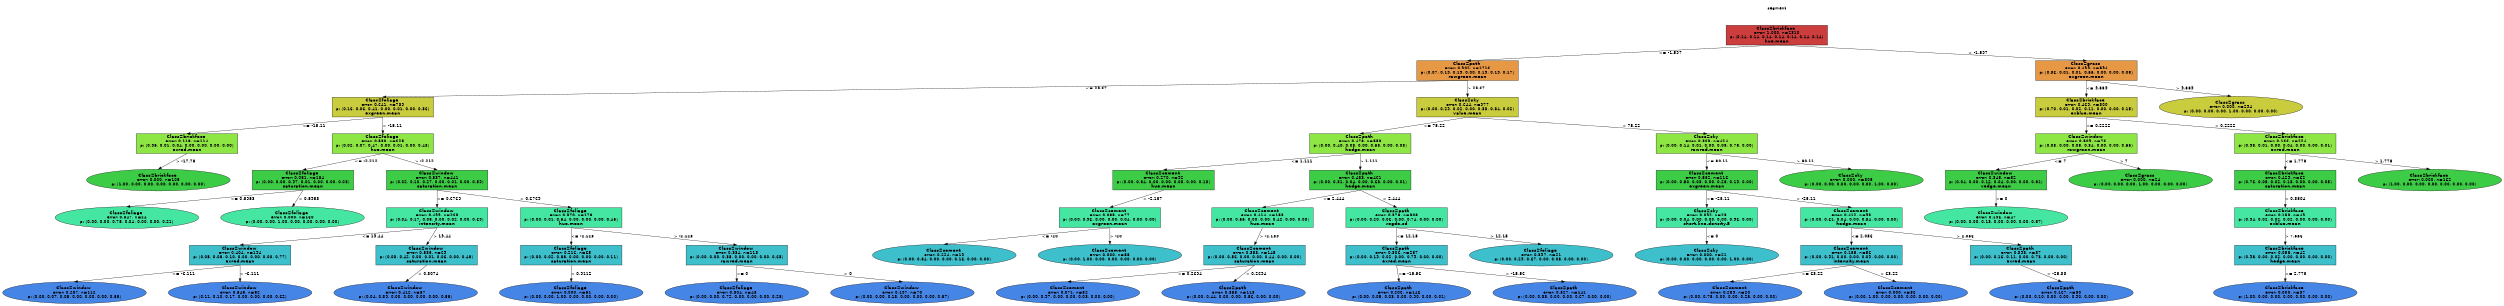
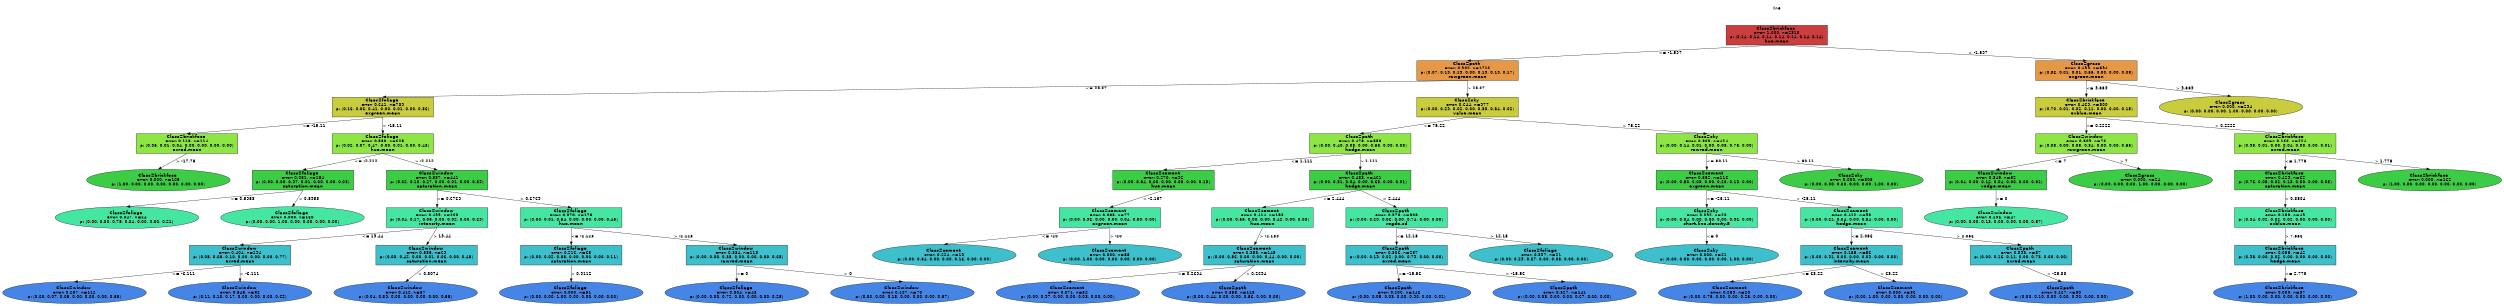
  digraph {
    nodesep=1
    ranksep=0.5
    splines=false
    node [color=black fillcolor="0.600 0.7 0.900" fontname=helvetica shape=rect style=filled]
    edge [fontname=helvetica headport=n tailport=s]
-   n1 [fillcolor=white label=segment shape=plaintext]
+   n1 [fillcolor=white label=line shape=plaintext]
    n2 [fillcolor="0.000 0.7 0.800" label=<<b> Class=brickface </b> <br/> error: 1.000, n=2310 <br/> p: (0.14, 0.14, 0.14, 0.14, 0.14, 0.14, 0.14) <br/><b>hue.mean</b>>]
    n3 [fillcolor="0.086 0.7 0.900" label=<<b> Class=path </b> <br/> error: 0.902, n=1716 <br/> p: (0.07, 0.19, 0.19, 0.00, 0.19, 0.19, 0.17) <br/><b>rawgreen.mean</b>>]
    n4 [fillcolor="0.086 0.7 0.900" label=<<b> Class=grass </b> <br/> error: 0.499, n=594 <br/> p: (0.36, 0.01, 0.01, 0.55, 0.00, 0.00, 0.08) <br/><b>exgreen.mean</b>>]
    n5 [fillcolor="0.171 0.7 0.800" label=<<b> Class=foliage </b> <br/> error: 0.641, n=739 <br/> p: (0.16, 0.06, 0.41, 0.00, 0.01, 0.00, 0.36) <br/><b>exgreen.mean</b>>]
    n6 [fillcolor="0.171 0.7 0.800" label=<<b> Class=sky </b> <br/> error: 0.644, n=977 <br/> p: (0.00, 0.29, 0.02, 0.00, 0.33, 0.34, 0.02) <br/><b>value.mean</b>>]
    n7 [fillcolor="0.257 0.7 0.900" label=<<b> Class=brickface </b> <br/> error: 0.118, n=114 <br/> p: (0.95, 0.01, 0.04, 0.00, 0.00, 0.00, 0.00) <br/><b>exred.mean</b>>]
    n8 [fillcolor="0.257 0.7 0.900" label=<<b> Class=foliage </b> <br/> error: 0.530, n=625 <br/> p: (0.02, 0.07, 0.47, 0.00, 0.01, 0.00, 0.43) <br/><b>hue.mean</b>>]
    n9 [fillcolor="0.343 0.7 0.800" label=<<b> Class=brickface </b> <br/> error: 0.000, n=108 <br/> p: (1.00, 0.00, 0.00, 0.00, 0.00, 0.00, 0.00) > shape=oval]
    n10 [fillcolor="0.343 0.7 0.800" label=<<b> Class=foliage </b> <br/> error: 0.081, n=184 <br/> p: (0.00, 0.00, 0.97, 0.01, 0.00, 0.00, 0.03) <br/><b>saturation.mean</b>>]
    n11 [fillcolor="0.343 0.7 0.800" label=<<b> Class=window </b> <br/> error: 0.537, n=441 <br/> p: (0.02, 0.10, 0.27, 0.00, 0.01, 0.00, 0.59) <br/><b>saturation.mean</b>>]
    n12 [fillcolor="0.429 0.7 0.900" label=<<b> Class=foliage </b> <br/> error: 0.347, n=24 <br/> p: (0.00, 0.00, 0.75, 0.04, 0.00, 0.00, 0.21) > shape=oval]
    n13 [fillcolor="0.429 0.7 0.900" label=<<b> Class=foliage </b> <br/> error: 0.000, n=160 <br/> p: (0.00, 0.00, 1.00, 0.00, 0.00, 0.00, 0.00) > shape=oval]
    n14 [fillcolor="0.429 0.7 0.900" label=<<b> Class=window </b> <br/> error: 0.499, n=263 <br/> p: (0.04, 0.17, 0.08, 0.00, 0.02, 0.00, 0.69) <br/><b>intensity.mean</b>>]
    n15 [fillcolor="0.429 0.7 0.900" label=<<b> Class=foliage </b> <br/> error: 0.370, n=178 <br/> p: (0.00, 0.01, 0.54, 0.00, 0.00, 0.00, 0.45) <br/><b>hue.mean</b>>]
    n16 [fillcolor="0.514 0.7 0.800" label=<<b> Class=window </b> <br/> error: 0.404, n=194 <br/> p: (0.05, 0.08, 0.10, 0.00, 0.00, 0.00, 0.77) <br/><b>exred.mean</b>>]
    n17 [fillcolor="0.514 0.7 0.800" label=<<b> Class=window </b> <br/> error: 0.538, n=69 <br/> p: (0.03, 0.42, 0.00, 0.01, 0.06, 0.00, 0.48) <br/><b>saturation.mean</b>>]
    n18 [label=<<b> Class=window </b> <br/> error: 0.237, n=112 <br/> p: (0.00, 0.07, 0.05, 0.00, 0.00, 0.00, 0.88) > shape=oval]
    n19 [label=<<b> Class=window </b> <br/> error: 0.548, n=82 <br/> p: (0.11, 0.10, 0.17, 0.00, 0.00, 0.00, 0.62) > shape=oval]
    n20 [label=<<b> Class=window </b> <br/> error: 0.412, n=57 <br/> p: (0.04, 0.39, 0.00, 0.00, 0.00, 0.00, 0.58) > shape=oval]
    n21 [fillcolor="0.514 0.7 0.800" label=<<b> Class=foliage </b> <br/> error: 0.216, n=65 <br/> p: (0.00, 0.02, 0.88, 0.00, 0.00, 0.00, 0.11) <br/><b>saturation.mean</b>>]
    n22 [fillcolor="0.514 0.7 0.800" label=<<b> Class=window </b> <br/> error: 0.334, n=113 <br/> p: (0.00, 0.00, 0.35, 0.00, 0.00, 0.00, 0.65) <br/><b>rawred.mean</b>>]
    n23 [label=<<b> Class=foliage </b> <br/> error: 0.000, n=51 <br/> p: (0.00, 0.00, 1.00, 0.00, 0.00, 0.00, 0.00) > shape=oval]
    n24 [label=<<b> Class=foliage </b> <br/> error: 0.304, n=43 <br/> p: (0.00, 0.00, 0.72, 0.00, 0.00, 0.00, 0.28) > shape=oval]
    n25 [label=<<b> Class=window </b> <br/> error: 0.197, n=70 <br/> p: (0.00, 0.00, 0.13, 0.00, 0.00, 0.00, 0.87) > shape=oval]
    n26 [fillcolor="0.257 0.7 0.900" label=<<b> Class=path </b> <br/> error: 0.478, n=553 <br/> p: (0.00, 0.40, 0.03, 0.00, 0.53, 0.00, 0.03) <br/><b>hedge.mean</b>>]
    n27 [fillcolor="0.257 0.7 0.900" label=<<b> Class=sky </b> <br/> error: 0.363, n=424 <br/> p: (0.00, 0.14, 0.01, 0.00, 0.08, 0.78, 0.00) <br/><b>rawred.mean</b>>]
    n28 [fillcolor="0.343 0.7 0.800" label=<<b> Class=cement </b> <br/> error: 0.270, n=92 <br/> p: (0.00, 0.84, 0.00, 0.00, 0.03, 0.00, 0.13) <br/><b>hue.mean</b>>]
    n29 [fillcolor="0.343 0.7 0.800" label=<<b> Class=path </b> <br/> error: 0.433, n=461 <br/> p: (0.00, 0.31, 0.04, 0.00, 0.63, 0.00, 0.01) <br/><b>hedge.mean</b>>]
    n30 [fillcolor="0.429 0.7 0.900" label=<<b> Class=cement </b> <br/> error: 0.085, n=77 <br/> p: (0.00, 0.96, 0.00, 0.00, 0.04, 0.00, 0.00) <br/><b>exgreen.mean</b>>]
    n31 [fillcolor="0.514 0.7 0.800" label=<<b> Class=cement </b> <br/> error: 0.224, n=19 <br/> p: (0.00, 0.84, 0.00, 0.00, 0.16, 0.00, 0.00) > shape=oval]
    n32 [fillcolor="0.514 0.7 0.800" label=<<b> Class=cement </b> <br/> error: 0.000, n=58 <br/> p: (0.00, 1.00, 0.00, 0.00, 0.00, 0.00, 0.00) > shape=oval]
    n33 [fillcolor="0.429 0.7 0.900" label=<<b> Class=cement </b> <br/> error: 0.414, n=153 <br/> p: (0.00, 0.55, 0.00, 0.00, 0.42, 0.00, 0.03) <br/><b>hue.mean</b>>]
    n34 [fillcolor="0.429 0.7 0.900" label=<<b> Class=path </b> <br/> error: 0.378, n=308 <br/> p: (0.00, 0.20, 0.06, 0.00, 0.74, 0.00, 0.00) <br/><b>vegde.sd</b>>]
    n35 [fillcolor="0.514 0.7 0.800" label=<<b> Class=cement </b> <br/> error: 0.353, n=145 <br/> p: (0.00, 0.56, 0.00, 0.00, 0.44, 0.00, 0.00) <br/><b>saturation.mean</b>>]
    n36 [label=<<b> Class=cement </b> <br/> error: 0.071, n=32 <br/> p: (0.00, 0.97, 0.00, 0.00, 0.03, 0.00, 0.00) > shape=oval]
    n37 [label=<<b> Class=path </b> <br/> error: 0.353, n=113 <br/> p: (0.00, 0.44, 0.00, 0.00, 0.56, 0.00, 0.00) > shape=oval]
    n38 [fillcolor="0.514 0.7 0.800" label=<<b> Class=path </b> <br/> error: 0.306, n=287 <br/> p: (0.00, 0.19, 0.02, 0.00, 0.79, 0.00, 0.00) <br/><b>exred.mean</b>>]
    n39 [fillcolor="0.514 0.7 0.800" label=<<b> Class=foliage </b> <br/> error: 0.397, n=21 <br/> p: (0.00, 0.29, 0.67, 0.00, 0.05, 0.00, 0.00) > shape=oval]
    n40 [label=<<b> Class=path </b> <br/> error: 0.206, n=146 <br/> p: (0.00, 0.05, 0.03, 0.00, 0.90, 0.00, 0.01) > shape=oval]
    n41 [label=<<b> Class=path </b> <br/> error: 0.327, n=141 <br/> p: (0.00, 0.33, 0.00, 0.00, 0.67, 0.00, 0.00) > shape=oval]
    n42 [fillcolor="0.343 0.7 0.800" label=<<b> Class=cement </b> <br/> error: 0.582, n=116 <br/> p: (0.00, 0.50, 0.03, 0.00, 0.28, 0.19, 0.00) <br/><b>exgreen.mean</b>>]
    n43 [fillcolor="0.343 0.7 0.800" label=<<b> Class=sky </b> <br/> error: 0.000, n=308 <br/> p: (0.00, 0.00, 0.00, 0.00, 0.00, 1.00, 0.00) > shape=oval]
    n44 [fillcolor="0.429 0.7 0.900" label=<<b> Class=sky </b> <br/> error: 0.092, n=23 <br/> p: (0.00, 0.04, 0.00, 0.00, 0.00, 0.96, 0.00) <br/><b>short.line.density.5</b>>]
    n45 [fillcolor="0.429 0.7 0.900" label=<<b> Class=cement </b> <br/> error: 0.412, n=93 <br/> p: (0.00, 0.61, 0.04, 0.00, 0.34, 0.00, 0.00) <br/><b>hedge.mean</b>>]
    n46 [fillcolor="0.514 0.7 0.800" label=<<b> Class=sky </b> <br/> error: 0.000, n=21 <br/> p: (0.00, 0.00, 0.00, 0.00, 0.00, 1.00, 0.00) > shape=oval]
    n47 [fillcolor="0.514 0.7 0.800" label=<<b> Class=cement </b> <br/> error: 0.155, n=56 <br/> p: (0.00, 0.91, 0.00, 0.00, 0.09, 0.00, 0.00) <br/><b>intensity.mean</b>>]
    n48 [fillcolor="0.514 0.7 0.800" label=<<b> Class=path </b> <br/> error: 0.393, n=37 <br/> p: (0.00, 0.16, 0.11, 0.00, 0.73, 0.00, 0.00) <br/><b>exred.mean</b>>]
    n49 [label=<<b> Class=cement </b> <br/> error: 0.289, n=20 <br/> p: (0.00, 0.75, 0.00, 0.00, 0.25, 0.00, 0.00) > shape=oval]
    n50 [label=<<b> Class=cement </b> <br/> error: 0.000, n=36 <br/> p: (0.00, 1.00, 0.00, 0.00, 0.00, 0.00, 0.00) > shape=oval]
    n51 [label=<<b> Class=path </b> <br/> error: 0.167, n=30 <br/> p: (0.00, 0.10, 0.00, 0.00, 0.90, 0.00, 0.00) > shape=oval]
    n52 [fillcolor="0.171 0.7 0.800" label=<<b> Class=brickface </b> <br/> error: 0.469, n=300 <br/> p: (0.70, 0.01, 0.02, 0.11, 0.00, 0.00, 0.15) <br/><b>exblue.mean</b>>]
    n53 [fillcolor="0.171 0.7 0.800" label=<<b> Class=grass </b> <br/> error: 0.000, n=294 <br/> p: (0.00, 0.00, 0.00, 1.00, 0.00, 0.00, 0.00) > shape=oval]
    n54 [fillcolor="0.257 0.7 0.900" label=<<b> Class=window </b> <br/> error: 0.509, n=76 <br/> p: (0.03, 0.00, 0.08, 0.34, 0.00, 0.00, 0.55) <br/><b>rawgreen.mean</b>>]
    n55 [fillcolor="0.257 0.7 0.900" label=<<b> Class=brickface </b> <br/> error: 0.166, n=224 <br/> p: (0.93, 0.01, 0.00, 0.04, 0.00, 0.00, 0.01) <br/><b>exred.mean</b>>]
    n56 [fillcolor="0.343 0.7 0.800" label=<<b> Class=window </b> <br/> error: 0.345, n=52 <br/> p: (0.04, 0.00, 0.12, 0.04, 0.00, 0.00, 0.81) <br/><b>vedge.mean</b>>]
    n57 [fillcolor="0.343 0.7 0.800" label=<<b> Class=grass </b> <br/> error: 0.000, n=24 <br/> p: (0.00, 0.00, 0.00, 1.00, 0.00, 0.00, 0.00) > shape=oval]
    n58 [fillcolor="0.429 0.7 0.900" label=<<b> Class=window </b> <br/> error: 0.196, n=47 <br/> p: (0.00, 0.00, 0.13, 0.00, 0.00, 0.00, 0.87) > shape=oval]
    n59 [fillcolor="0.343 0.7 0.800" label=<<b> Class=brickface </b> <br/> error: 0.429, n=62 <br/> p: (0.76, 0.05, 0.02, 0.13, 0.00, 0.00, 0.05) <br/><b>saturation.mean</b>>]
    n60 [fillcolor="0.343 0.7 0.800" label=<<b> Class=brickface </b> <br/> error: 0.000, n=162 <br/> p: (1.00, 0.00, 0.00, 0.00, 0.00, 0.00, 0.00) > shape=oval]
    n61 [fillcolor="0.429 0.7 0.900" label=<<b> Class=brickface </b> <br/> error: 0.153, n=49 <br/> p: (0.94, 0.02, 0.02, 0.02, 0.00, 0.00, 0.00) <br/><b>exblue.mean</b>>]
    n62 [fillcolor="0.514 0.7 0.800" label=<<b> Class=brickface </b> <br/> error: 0.058, n=42 <br/> p: (0.98, 0.00, 0.02, 0.00, 0.00, 0.00, 0.00) <br/><b>hedge.mean</b>>]
    n63 [label=<<b> Class=brickface </b> <br/> error: 0.000, n=37 <br/> p: (1.00, 0.00, 0.00, 0.00, 0.00, 0.00, 0.00) > shape=oval]
    n1 -> n2 [style=invis]
    n2 -> n3 [label="<= -1.597"]
    n2 -> n4 [label="> -1.597"]
    n3 -> n5 [label="<= 23.67"]
    n3 -> n6 [label="> 23.67"]
    n4 -> n52 [label="<= 9.889"]
    n4 -> n53 [label="> 9.889"]
    n5 -> n7 [label="<= -15.11"]
    n5 -> n8 [label="> -15.11"]
    n6 -> n26 [label="<= 75.22"]
    n6 -> n27 [label="> 75.22"]
    n7 -> n9 [label="> -17.78"]
    n8 -> n10 [label="<= -2.212"]
    n8 -> n11 [label="> -2.212"]
    n10 -> n12 [label="<= 0.5953"]
    n10 -> n13 [label="> 0.5953"]
    n11 -> n14 [label="<= 0.6769"]
    n11 -> n15 [label="> 0.6769"]
    n14 -> n16 [label="<= 19.44"]
    n14 -> n17 [label="> 19.44"]
    n15 -> n21 [label="<= -2.123"]
    n15 -> n22 [label="> -2.123"]
    n16 -> n18 [label="<= -6.111"]
    n16 -> n19 [label="> -6.111"]
    n17 -> n20 [label="> 0.3074"]
    n21 -> n23 [label="> 0.9112"]
    n22 -> n24 [label="<= 0"]
    n22 -> n25 [label="> 0"]
    n26 -> n28 [label="<= 1.111"]
    n26 -> n29 [label="> 1.111"]
    n27 -> n42 [label="<= 80.11"]
    n27 -> n43 [label="> 80.11"]
    n28 -> n30 [label="> -2.187"]
    n29 -> n33 [label="<= 2.444"]
    n29 -> n34 [label="> 2.444"]
    n30 -> n31 [label="<= -20"]
    n30 -> n32 [label="> -20"]
    n33 -> n35 [label="> -2.139"]
    n34 -> n38 [label="<= 12.15"]
    n34 -> n39 [label="> 12.15"]
    n35 -> n36 [label="<= 0.2694"]
    n35 -> n37 [label="> 0.2694"]
    n38 -> n40 [label="<= -15.56"]
    n38 -> n41 [label="> -15.56"]
    n42 -> n44 [label="<= -28.11"]
    n42 -> n45 [label="> -28.11"]
    n44 -> n46 [label="<= 0"]
    n45 -> n47 [label="<= 2.056"]
    n45 -> n48 [label="> 2.056"]
    n47 -> n49 [label="<= 63.22"]
    n47 -> n50 [label="> 63.22"]
    n48 -> n51 [label="> -25.33"]
    n52 -> n54 [label="<= 0.2222"]
    n52 -> n55 [label="> 0.2222"]
    n54 -> n56 [label="<= 7"]
    n54 -> n57 [label="> 7"]
    n55 -> n59 [label="<= 1.778"]
    n55 -> n60 [label="> 1.778"]
    n56 -> n58 [label="<= 0"]
    n59 -> n61 [label="> 0.3804"]
    n61 -> n62 [label="> 7.556"]
    n62 -> n63 [label="<= 2.778"]
  }
